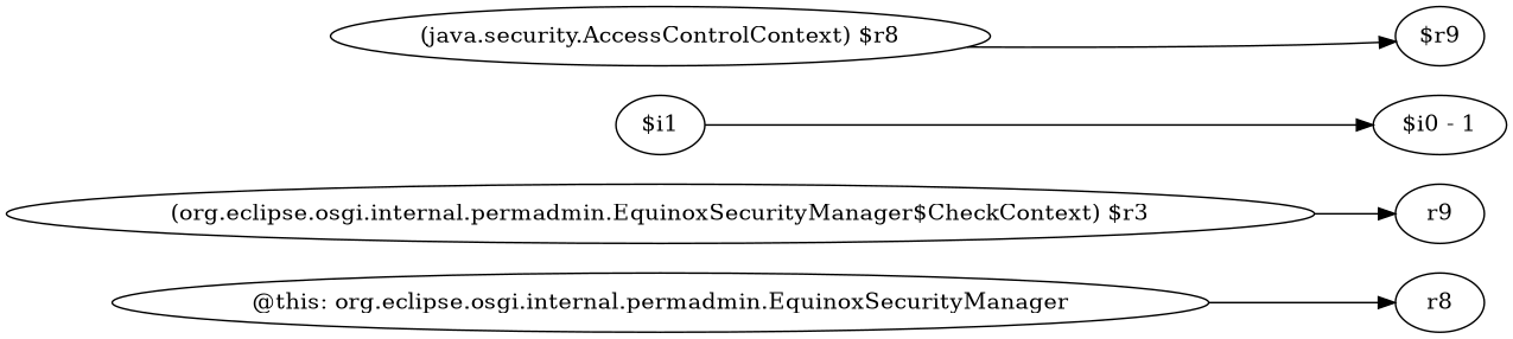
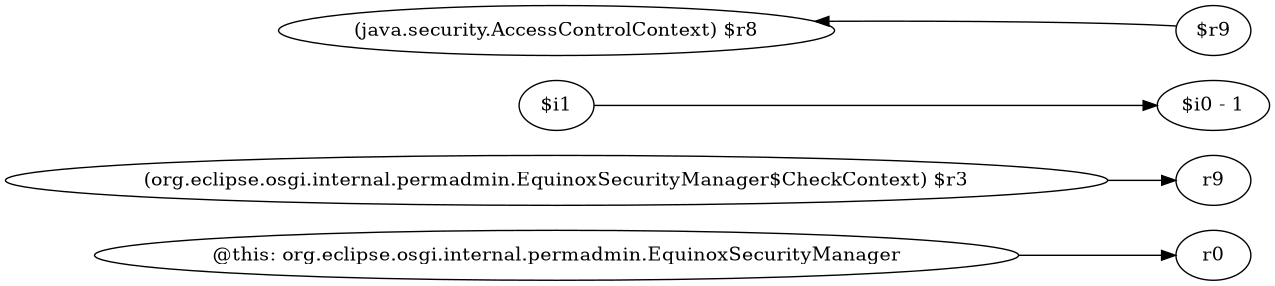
  digraph {
    rankdir=LR
    n1 [label="@this: org.eclipse.osgi.internal.permadmin.EquinoxSecurityManager"]
-   n2 [label=r8]
+   n2 [label=r0]
    n3 [label="(org.eclipse.osgi.internal.permadmin.EquinoxSecurityManager$CheckContext) $r3"]
    n4 [label=r9]
    n5 [label="$i0 - 1"]
    n6 [label="$i1"]
    n7 [label="(java.security.AccessControlContext) $r8"]
    n8 [label="$r9"]
    n1 -> n2
    n3 -> n4
    n6 -> n5
-   n7 -> n8
+   n8 -> n7
  }
